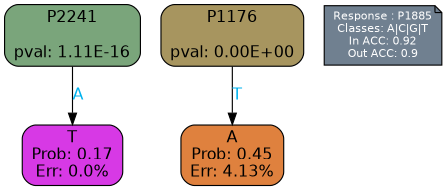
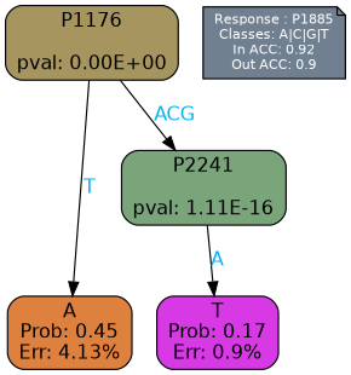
  digraph {
    ranksep=equally
    splines=polylines
    node [color=black fontname=helvetica shape=box style="filled, rounded"]
    edge [fontcolor=deepskyblue2 fontname=helvetica]
-   n1 [fillcolor="#d739e5" label="T\nProb: 0.17\nErr: 0.0%"]
+   n1 [fillcolor="#d739e5" label="T\nProb: 0.17\nErr: 0.9%"]
    n2 [fillcolor="#df813e" label="A\nProb: 0.45\nErr: 4.13%"]
    n3 [align=left fillcolor=slategray fontcolor=white fontsize=10 label="Response : P1885\nClasses: A|C|G|T\nIn ACC: 0.92\nOut ACC: 0.9\n" shape=note style=filled]
    n4 [fillcolor="#a7955f" label="P1176\n\npval: 0.00E+00"]
    n5 [fillcolor="#7aa57b" label="P2241\n\npval: 1.11E-16"]
    subgraph sub_1 {
      rank=same
      n1
      n2
    }
    subgraph sub_2 {
      rank=same
      n3
      n4
    }
    n4 -> n2 [label=T]
+   n4 -> n5 [label=ACG]
    n5 -> n1 [label=A]
  }
